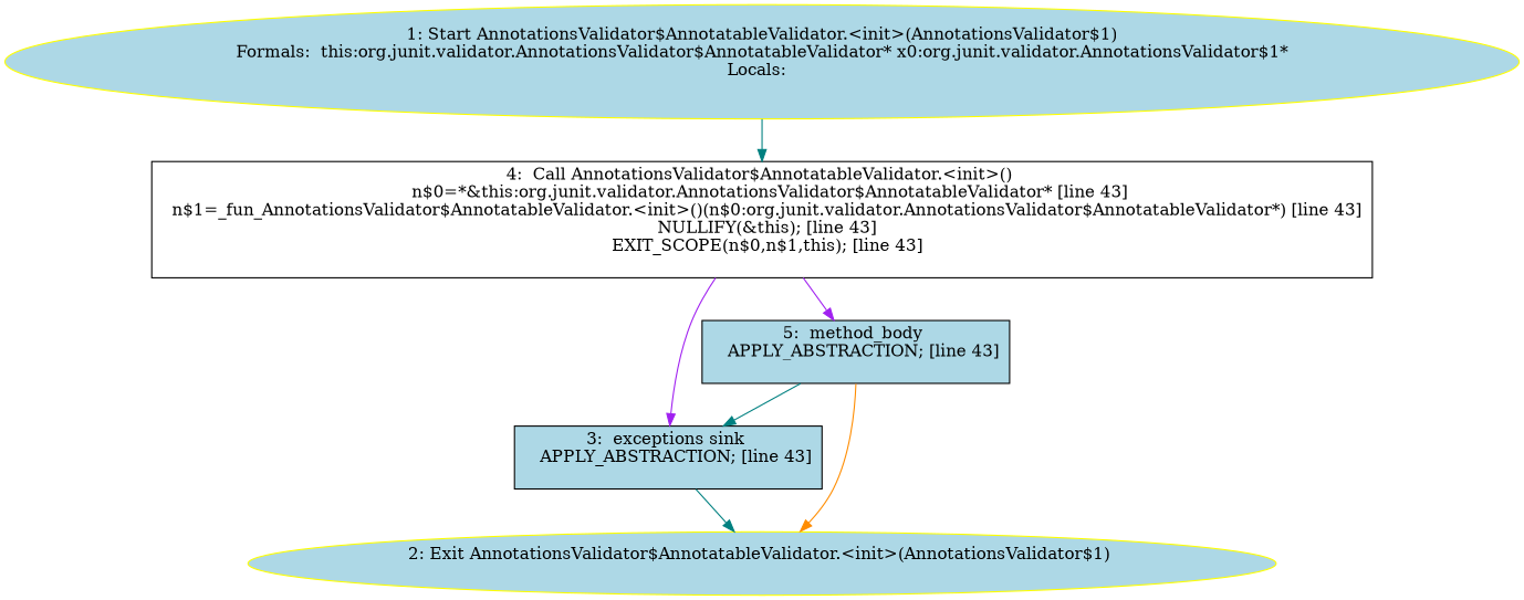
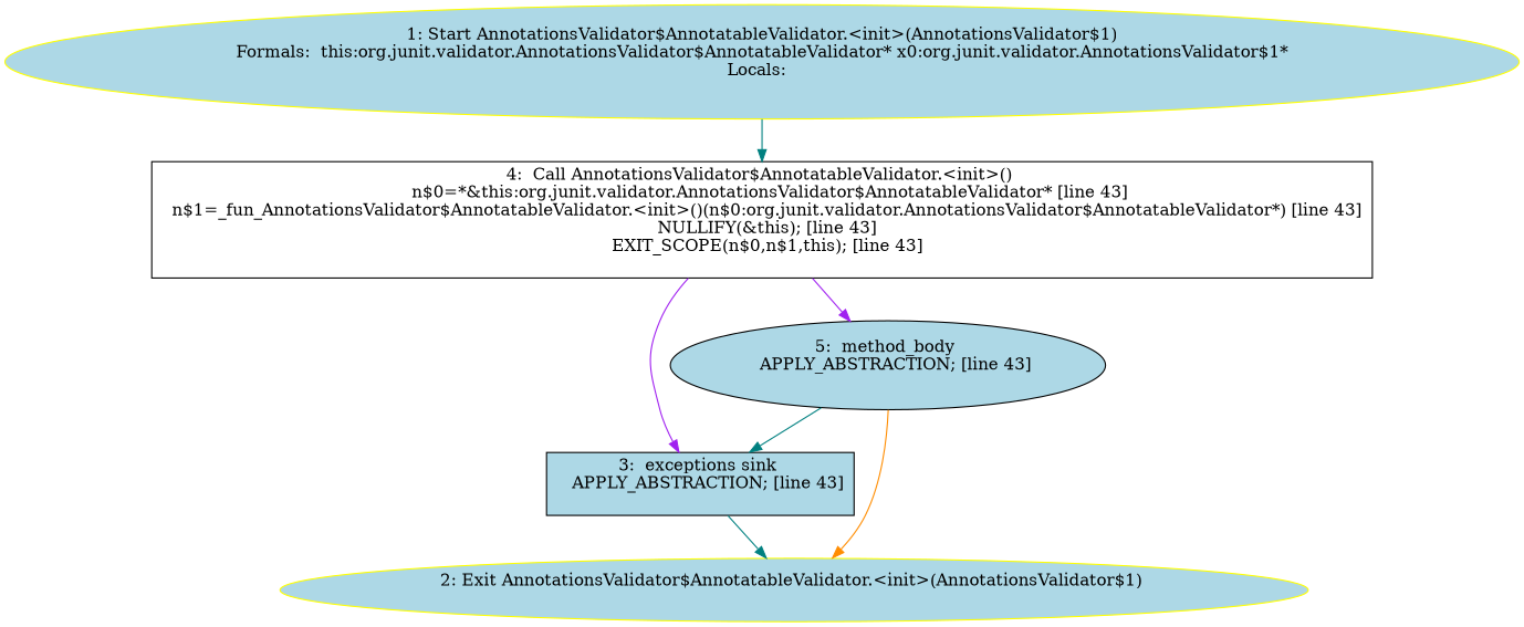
  digraph {
    node [style=filled fillcolor=lightblue shape=box]
    edge [color=teal]
    n1 [color=yellow label="1: Start AnnotationsValidator$AnnotatableValidator.<init>(AnnotationsValidator$1)\nFormals:  this:org.junit.validator.AnnotationsValidator$AnnotatableValidator* x0:org.junit.validator.AnnotationsValidator$1*\nLocals:  \n  " shape=""]
    n2 [label="4:  Call AnnotationsValidator$AnnotatableValidator.<init>() \n   n$0=*&this:org.junit.validator.AnnotationsValidator$AnnotatableValidator* [line 43]\n  n$1=_fun_AnnotationsValidator$AnnotatableValidator.<init>()(n$0:org.junit.validator.AnnotationsValidator$AnnotatableValidator*) [line 43]\n  NULLIFY(&this); [line 43]\n  EXIT_SCOPE(n$0,n$1,this); [line 43]\n " fillcolor=white]
    n3 [label="3:  exceptions sink \n   APPLY_ABSTRACTION; [line 43]\n "]
-   n4 [label="5:  method_body \n   APPLY_ABSTRACTION; [line 43]\n "]
+   n4 [label="5:  method_body \n   APPLY_ABSTRACTION; [line 43]\n " shape=ellipse]
    n5 [color=yellow label="2: Exit AnnotationsValidator$AnnotatableValidator.<init>(AnnotationsValidator$1) \n  " shape=""]
    n1 -> n2
    n2 -> n3 [color=purple]
    n2 -> n4 [color=purple]
    n3 -> n5
    n4 -> n3
    n4 -> n5 [color=darkorange]
  }
